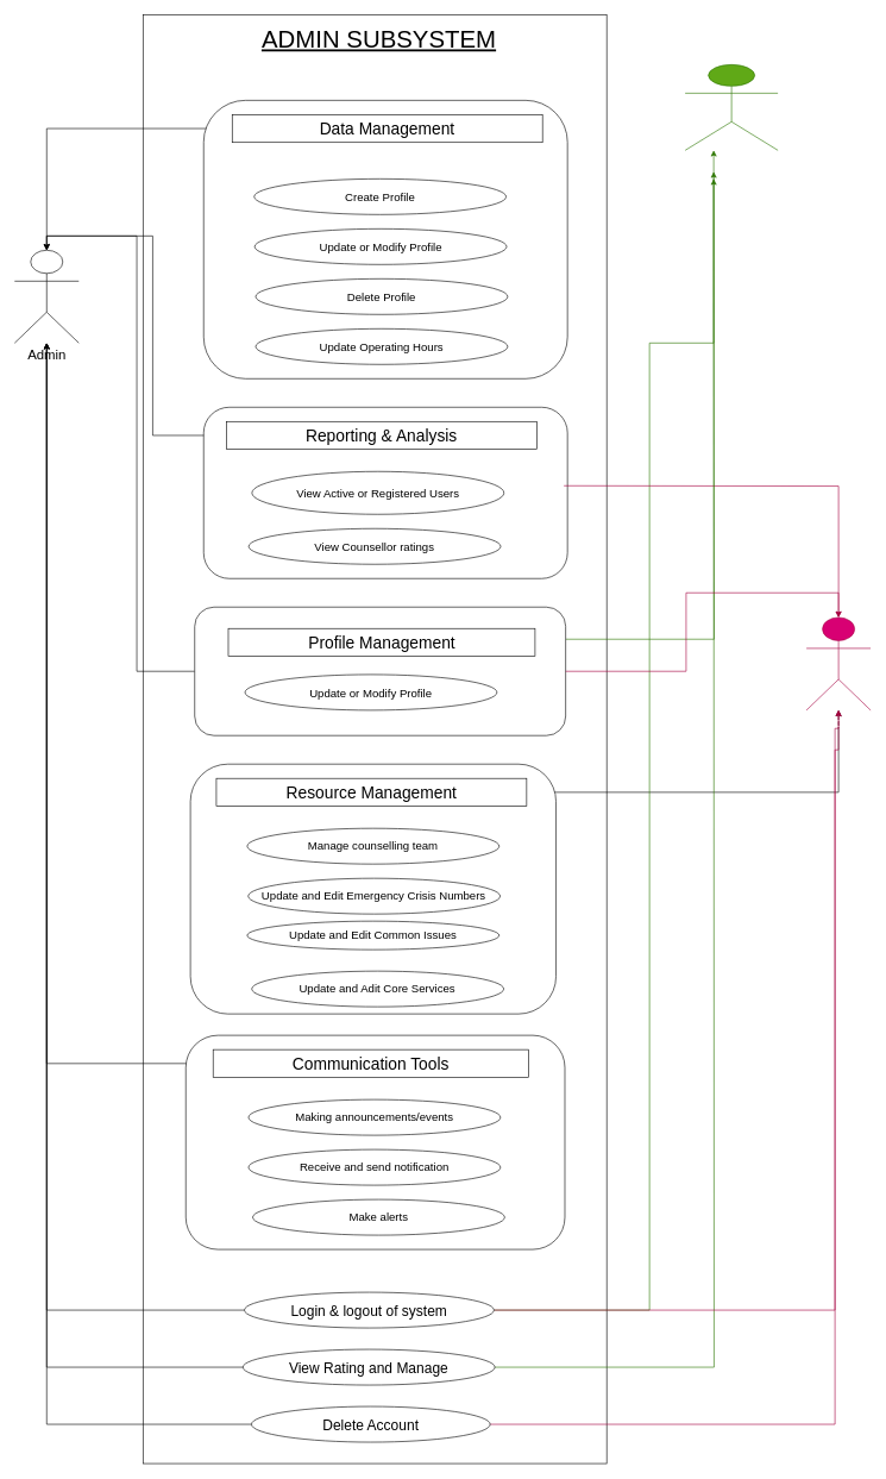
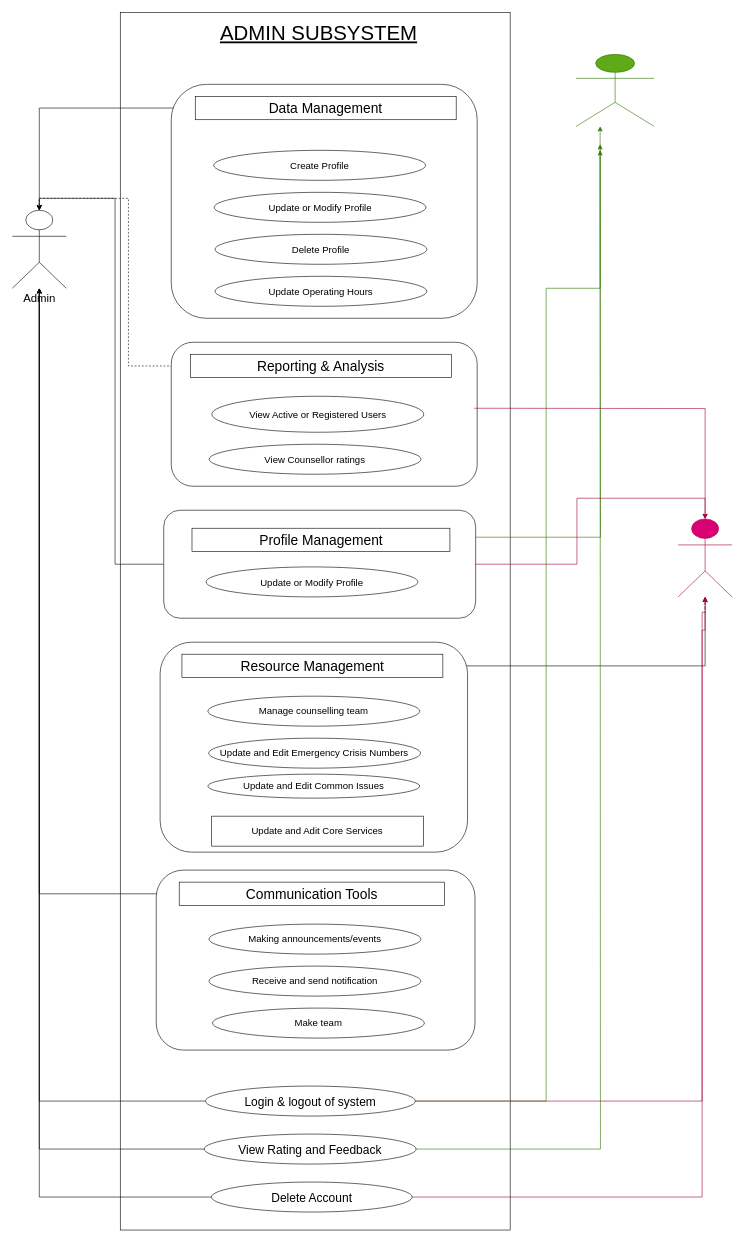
  <mxCell id="0" />
  <mxCell id="1" parent="0" />
  <mxCell id="2" value="" style="rounded=0;whiteSpace=wrap;html=1;" parent="1" vertex="1"><mxGeometry x="200" y="20" width="650" height="2030" as="geometry" /></mxCell>
  <mxCell id="3" value="&lt;font style=&quot;font-size: 19px;&quot;&gt;Admin&lt;/font&gt;" style="shape=umlActor;verticalLabelPosition=bottom;verticalAlign=top;html=1;outlineConnect=0;" parent="1" vertex="1"><mxGeometry x="20" y="350" width="90" height="130" as="geometry" /></mxCell>
  <mxCell id="4" value="&lt;font style=&quot;font-size: 18px;&quot;&gt;Student Counsellor&lt;/font&gt;" style="shape=umlActor;verticalLabelPosition=bottom;verticalAlign=top;html=1;outlineConnect=0;fillColor=#60a917;fontColor=#ffffff;strokeColor=#2D7600;" parent="1" vertex="1"><mxGeometry x="960" y="90" width="130" height="120" as="geometry" /></mxCell>
  <mxCell id="5" style="edgeStyle=orthogonalEdgeStyle;rounded=0;orthogonalLoop=1;jettySize=auto;html=1;" parent="1" source="19" target="3" edge="1"><mxGeometry relative="1" as="geometry" /></mxCell>
  <mxCell id="6" style="edgeStyle=orthogonalEdgeStyle;rounded=0;orthogonalLoop=1;jettySize=auto;html=1;" parent="1" source="28" target="16" edge="1"><mxGeometry relative="1" as="geometry" /></mxCell>
  <mxCell id="7" style="edgeStyle=orthogonalEdgeStyle;rounded=0;orthogonalLoop=1;jettySize=auto;html=1;" parent="1" source="34" target="3" edge="1"><mxGeometry relative="1" as="geometry"><mxPoint x="80" y="490" as="targetPoint" /></mxGeometry></mxCell>
- <mxCell id="8" style="edgeStyle=orthogonalEdgeStyle;rounded=0;orthogonalLoop=1;jettySize=auto;html=1;entryX=0.5;entryY=0;entryDx=0;entryDy=0;entryPerimeter=0;" parent="1" source="22" target="3" edge="1"><mxGeometry relative="1" as="geometry" /></mxCell>
+ <mxCell id="8" style="edgeStyle=orthogonalEdgeStyle;rounded=0;orthogonalLoop=1;jettySize=auto;html=1;entryX=0.5;entryY=0;entryDx=0;entryDy=0;entryPerimeter=0;dashed=1;" parent="1" source="22" target="3" edge="1"><mxGeometry relative="1" as="geometry" /></mxCell>
  <mxCell id="9" style="edgeStyle=orthogonalEdgeStyle;rounded=0;orthogonalLoop=1;jettySize=auto;html=1;exitX=0;exitY=0.5;exitDx=0;exitDy=0;entryX=0.5;entryY=0;entryDx=0;entryDy=0;entryPerimeter=0;" parent="1" source="25" target="3" edge="1"><mxGeometry relative="1" as="geometry" /></mxCell>
  <mxCell id="10" style="edgeStyle=orthogonalEdgeStyle;rounded=0;orthogonalLoop=1;jettySize=auto;html=1;fillColor=#60a917;strokeColor=#2D7600;exitX=1;exitY=0.5;exitDx=0;exitDy=0;" parent="1" source="30" target="4" edge="1"><mxGeometry relative="1" as="geometry"><Array as="points"><mxPoint x="910" y="1835" /><mxPoint x="910" y="480" /><mxPoint x="1000" y="480" /></Array><mxPoint x="756.25" y="1979.75" as="sourcePoint" /></mxGeometry></mxCell>
  <mxCell id="11" style="edgeStyle=orthogonalEdgeStyle;rounded=0;orthogonalLoop=1;jettySize=auto;html=1;exitX=0;exitY=0.5;exitDx=0;exitDy=0;" parent="1" source="30" target="3" edge="1"><mxGeometry relative="1" as="geometry"><mxPoint x="321.25" y="1989.5" as="sourcePoint" /></mxGeometry></mxCell>
  <mxCell id="12" style="edgeStyle=orthogonalEdgeStyle;rounded=0;orthogonalLoop=1;jettySize=auto;html=1;fillColor=#60a917;strokeColor=#2D7600;" parent="1" source="31" edge="1"><mxGeometry relative="1" as="geometry"><mxPoint x="1000" y="240" as="targetPoint" /><mxPoint x="755.5" y="2069.5" as="sourcePoint" /></mxGeometry></mxCell>
  <mxCell id="13" style="edgeStyle=orthogonalEdgeStyle;rounded=0;orthogonalLoop=1;jettySize=auto;html=1;" parent="1" source="31" target="3" edge="1"><mxGeometry relative="1" as="geometry"><mxPoint x="70" y="480" as="targetPoint" /><mxPoint x="319.5" y="2069.5" as="sourcePoint" /></mxGeometry></mxCell>
  <mxCell id="14" style="edgeStyle=orthogonalEdgeStyle;rounded=0;orthogonalLoop=1;jettySize=auto;html=1;fillColor=#d80073;strokeColor=#A50040;" parent="1" source="32" target="16" edge="1"><mxGeometry relative="1" as="geometry"><mxPoint x="761.25" y="2169" as="sourcePoint" /><mxPoint x="1355" y="1050" as="targetPoint" /><Array as="points"><mxPoint x="1170" y="1995" /><mxPoint x="1170" y="1050" /><mxPoint x="1175" y="1050" /></Array></mxGeometry></mxCell>
  <mxCell id="15" style="edgeStyle=orthogonalEdgeStyle;rounded=0;orthogonalLoop=1;jettySize=auto;html=1;" parent="1" source="32" target="3" edge="1"><mxGeometry relative="1" as="geometry"><mxPoint x="313.75" y="2149.471" as="sourcePoint" /></mxGeometry></mxCell>
  <mxCell id="16" value="&lt;font style=&quot;font-size: 19px;&quot;&gt;Student&lt;/font&gt;" style="shape=umlActor;verticalLabelPosition=bottom;verticalAlign=top;html=1;outlineConnect=0;fillColor=#d80073;fontColor=#ffffff;strokeColor=#A50040;" parent="1" vertex="1"><mxGeometry x="1130" y="864.5" width="90" height="130" as="geometry" /></mxCell>
  <mxCell id="17" style="edgeStyle=orthogonalEdgeStyle;rounded=0;orthogonalLoop=1;jettySize=auto;html=1;exitX=1;exitY=0.5;exitDx=0;exitDy=0;fillColor=#d80073;strokeColor=#A50040;" parent="1" source="30" target="16" edge="1"><mxGeometry relative="1" as="geometry"><mxPoint x="1355" y="1020" as="targetPoint" /><Array as="points"><mxPoint x="1170" y="1835" /><mxPoint x="1170" y="1020" /><mxPoint x="1175" y="1020" /></Array><mxPoint x="756.25" y="1999.25" as="sourcePoint" /></mxGeometry></mxCell>
  <mxCell id="18" value="" style="rounded=1;whiteSpace=wrap;html=1;" parent="1" vertex="1"><mxGeometry x="285" y="140" width="510" height="390" as="geometry" /></mxCell>
  <mxCell id="19" value="&lt;font style=&quot;font-size: 23px;&quot;&gt;Data Management&lt;/font&gt;" style="rounded=0;whiteSpace=wrap;html=1;" parent="1" vertex="1"><mxGeometry x="325" y="160" width="435" height="39" as="geometry" /></mxCell>
  <mxCell id="20" value="&lt;font style=&quot;font-size: 34px;&quot;&gt;&lt;u&gt;ADMIN SUBSYSTEM&lt;/u&gt;&lt;/font&gt;" style="text;strokeColor=none;align=center;fillColor=none;html=1;verticalAlign=middle;whiteSpace=wrap;rounded=0;" parent="1" vertex="1"><mxGeometry x="311.25" y="30" width="440" height="50" as="geometry" /></mxCell>
  <mxCell id="21" value="" style="rounded=1;whiteSpace=wrap;html=1;" parent="1" vertex="1"><mxGeometry x="285" y="570" width="510" height="240" as="geometry" /></mxCell>
  <mxCell id="22" value="&lt;font style=&quot;font-size: 23px;&quot;&gt;Reporting &amp;amp; Analysis&lt;/font&gt;" style="rounded=0;whiteSpace=wrap;html=1;" parent="1" vertex="1"><mxGeometry x="317.07" y="590" width="435" height="39" as="geometry" /></mxCell>
  <mxCell id="23" style="edgeStyle=orthogonalEdgeStyle;rounded=0;orthogonalLoop=1;jettySize=auto;html=1;fillColor=#d80073;strokeColor=#A50040;" parent="1" target="16" edge="1"><mxGeometry relative="1" as="geometry"><mxPoint x="790" y="680" as="sourcePoint" /></mxGeometry></mxCell>
  <mxCell id="24" style="edgeStyle=orthogonalEdgeStyle;rounded=0;orthogonalLoop=1;jettySize=auto;html=1;exitX=1;exitY=0.25;exitDx=0;exitDy=0;fillColor=#60a917;strokeColor=#2D7600;" parent="1" source="25" edge="1"><mxGeometry relative="1" as="geometry"><mxPoint x="1000" y="250" as="targetPoint" /></mxGeometry></mxCell>
  <mxCell id="25" value="" style="rounded=1;whiteSpace=wrap;html=1;" parent="1" vertex="1"><mxGeometry x="272.45" y="850" width="520" height="180" as="geometry" /></mxCell>
  <mxCell id="26" value="&lt;font style=&quot;font-size: 23px;&quot;&gt;Profile Management&lt;/font&gt;" style="rounded=0;whiteSpace=wrap;html=1;" parent="1" vertex="1"><mxGeometry x="319.57" y="880" width="430" height="39" as="geometry" /></mxCell>
  <mxCell id="27" value="" style="rounded=1;whiteSpace=wrap;html=1;" parent="1" vertex="1"><mxGeometry x="266.43" y="1070" width="512.5" height="350" as="geometry" /></mxCell>
  <mxCell id="28" value="&lt;font style=&quot;font-size: 23px;&quot;&gt;Resource Management&lt;/font&gt;" style="rounded=0;whiteSpace=wrap;html=1;" parent="1" vertex="1"><mxGeometry x="302.81" y="1090" width="435" height="39" as="geometry" /></mxCell>
  <mxCell id="29" style="edgeStyle=orthogonalEdgeStyle;rounded=0;orthogonalLoop=1;jettySize=auto;html=1;exitX=1;exitY=0.5;exitDx=0;exitDy=0;entryX=0.5;entryY=0;entryDx=0;entryDy=0;entryPerimeter=0;fillColor=#d80073;strokeColor=#A50040;" parent="1" source="25" target="16" edge="1"><mxGeometry relative="1" as="geometry" /></mxCell>
  <mxCell id="30" value="&lt;span style=&quot;font-size: 20px;&quot;&gt;Login &amp;amp; logout of system&lt;/span&gt;" style="ellipse;whiteSpace=wrap;html=1;" parent="1" vertex="1"><mxGeometry x="342.06" y="1810" width="350" height="50" as="geometry" /></mxCell>
- <mxCell id="31" value="&lt;span style=&quot;font-size: 20px;&quot;&gt;View Rating and Manage&lt;/span&gt;" style="ellipse;whiteSpace=wrap;html=1;" parent="1" vertex="1"><mxGeometry x="340" y="1890" width="353.25" height="50" as="geometry" /></mxCell>
+ <mxCell id="31" value="&lt;span style=&quot;font-size: 20px;&quot;&gt;View Rating and Feedback&lt;/span&gt;" style="ellipse;whiteSpace=wrap;html=1;" parent="1" vertex="1"><mxGeometry x="340" y="1890" width="353.25" height="50" as="geometry" /></mxCell>
  <mxCell id="32" value="&lt;span style=&quot;font-size: 20px;&quot;&gt;Delete Account&lt;/span&gt;" style="ellipse;whiteSpace=wrap;html=1;" parent="1" vertex="1"><mxGeometry x="352.06" y="1970" width="334.56" height="50" as="geometry" /></mxCell>
  <mxCell id="33" value="" style="rounded=1;whiteSpace=wrap;html=1;" parent="1" vertex="1"><mxGeometry x="260" y="1450" width="531.37" height="300" as="geometry" /></mxCell>
  <mxCell id="34" value="&lt;font style=&quot;font-size: 23px;&quot;&gt;Communication Tools&lt;/font&gt;" style="rounded=0;whiteSpace=wrap;html=1;" parent="1" vertex="1"><mxGeometry x="298.24" y="1470" width="442.5" height="39" as="geometry" /></mxCell>
  <mxCell id="35" value="&lt;span style=&quot;font-size: 16px;&quot;&gt;Making announcements/events&lt;/span&gt;" style="ellipse;whiteSpace=wrap;html=1;" parent="1" vertex="1"><mxGeometry x="347.87" y="1540" width="353.25" height="50" as="geometry" /></mxCell>
  <mxCell id="36" value="&lt;span style=&quot;font-size: 16px;&quot;&gt;Receive and send notification&lt;/span&gt;" style="ellipse;whiteSpace=wrap;html=1;" parent="1" vertex="1"><mxGeometry x="347.87" y="1610" width="353.25" height="50" as="geometry" /></mxCell>
- <mxCell id="37" value="&lt;span style=&quot;font-size: 16px;&quot;&gt;Make alerts&lt;/span&gt;" style="ellipse;whiteSpace=wrap;html=1;" parent="1" vertex="1"><mxGeometry x="353.74" y="1680" width="353.25" height="50" as="geometry" /></mxCell>
- <mxCell id="38" value="&lt;span style=&quot;font-size: 16px;&quot;&gt;Update and Adit Core Services&lt;/span&gt;" style="ellipse;whiteSpace=wrap;html=1;" parent="1" vertex="1"><mxGeometry x="352.44" y="1360" width="353.25" height="50" as="geometry" /></mxCell>
+ <mxCell id="37" value="&lt;span style=&quot;font-size: 16px;&quot;&gt;Make team&lt;/span&gt;" style="ellipse;whiteSpace=wrap;html=1;" parent="1" vertex="1"><mxGeometry x="353.74" y="1680" width="353.25" height="50" as="geometry" /></mxCell>
+ <mxCell id="38" value="&lt;span style=&quot;font-size: 16px;&quot;&gt;Update and Adit Core Services&lt;/span&gt;" style="whiteSpace=wrap;html=1;rounded=0;" parent="1" vertex="1"><mxGeometry x="352.44" y="1360" width="353.25" height="50" as="geometry" /></mxCell>
  <mxCell id="39" value="&lt;span style=&quot;font-size: 16px;&quot;&gt;Update and Edit Common Issues&lt;/span&gt;" style="ellipse;whiteSpace=wrap;html=1;" parent="1" vertex="1"><mxGeometry x="346.06" y="1290" width="353.25" height="40" as="geometry" /></mxCell>
  <mxCell id="40" value="&lt;span style=&quot;font-size: 16px;&quot;&gt;Update and Edit Emergency&amp;nbsp;Crisis Numbers&lt;/span&gt;" style="ellipse;whiteSpace=wrap;html=1;" parent="1" vertex="1"><mxGeometry x="347.43" y="1230" width="353.25" height="50" as="geometry" /></mxCell>
  <mxCell id="41" value="&lt;span style=&quot;font-size: 16px;&quot;&gt;Manage counselling team&lt;/span&gt;" style="ellipse;whiteSpace=wrap;html=1;" parent="1" vertex="1"><mxGeometry x="346.06" y="1160" width="353.25" height="50" as="geometry" /></mxCell>
  <mxCell id="42" value="&lt;span style=&quot;font-size: 16px;&quot;&gt;Update or Modify Profile&lt;/span&gt;" style="ellipse;whiteSpace=wrap;html=1;" parent="1" vertex="1"><mxGeometry x="342.94" y="944.5" width="353.25" height="50" as="geometry" /></mxCell>
  <mxCell id="43" value="&lt;span style=&quot;font-size: 16px;&quot;&gt;View Counsellor ratings&lt;/span&gt;" style="ellipse;whiteSpace=wrap;html=1;" parent="1" vertex="1"><mxGeometry x="348.14" y="740" width="353.25" height="50" as="geometry" /></mxCell>
  <mxCell id="44" value="&lt;span style=&quot;font-size: 16px;&quot;&gt;View Active or Registered Users&lt;/span&gt;" style="ellipse;whiteSpace=wrap;html=1;" parent="1" vertex="1"><mxGeometry x="352.7" y="660" width="353.25" height="60" as="geometry" /></mxCell>
  <mxCell id="45" value="&lt;span style=&quot;font-size: 16px;&quot;&gt;Update Operating Hours&lt;/span&gt;" style="ellipse;whiteSpace=wrap;html=1;" parent="1" vertex="1"><mxGeometry x="357.94" y="460" width="353.25" height="50" as="geometry" /></mxCell>
  <mxCell id="46" value="&lt;span style=&quot;font-size: 16px;&quot;&gt;Delete Profile&lt;/span&gt;" style="ellipse;whiteSpace=wrap;html=1;" parent="1" vertex="1"><mxGeometry x="357.94" y="390" width="353.25" height="50" as="geometry" /></mxCell>
  <mxCell id="47" value="&lt;span style=&quot;font-size: 16px;&quot;&gt;Update or Modify Profile&lt;/span&gt;" style="ellipse;whiteSpace=wrap;html=1;" parent="1" vertex="1"><mxGeometry x="356.5" y="320" width="353.25" height="50" as="geometry" /></mxCell>
  <mxCell id="48" value="&lt;span style=&quot;font-size: 16px;&quot;&gt;Create Profile&lt;/span&gt;" style="ellipse;whiteSpace=wrap;html=1;" parent="1" vertex="1"><mxGeometry x="355.82" y="250" width="353.25" height="50" as="geometry" /></mxCell>
